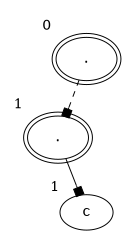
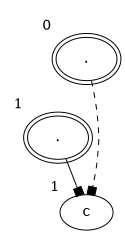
  digraph {
    node [peripheries=2 xlabel=1]
    edge [arrowhead=box]
    n1 [label="." xlabel=0]
    n2 [label="."]
    n3 [label=c peripheries=1]
-   n1 -> n2 [style=dashed]
+   n1 -> n3 [style=dashed]
    n2 -> n3 [style=solid]
  }
